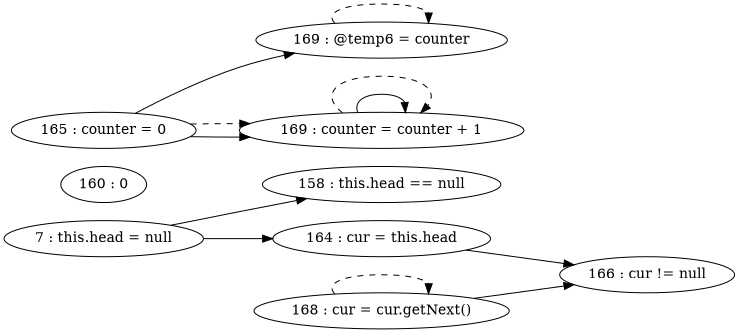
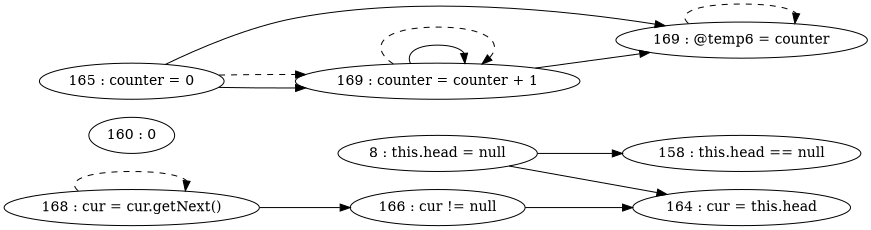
  digraph {
    rankdir=LR
-   "7 : this.head = null"
+   "7 : this.head = null" [label="8 : this.head = null"]
    "158 : this.head == null"
    "164 : cur = this.head"
    "166 : cur != null"
    "168 : cur = cur.getNext()"
    "160 : 0"
    "165 : counter = 0"
    "169 : @temp6 = counter"
    "169 : counter = counter + 1"
    "7 : this.head = null" -> "158 : this.head == null"
    "7 : this.head = null" -> "164 : cur = this.head"
-   "164 : cur = this.head" -> "166 : cur != null"
+   "166 : cur != null" -> "164 : cur = this.head"
    "168 : cur = cur.getNext()" -> "166 : cur != null"
    "168 : cur = cur.getNext()" -> "168 : cur = cur.getNext()" [style=dashed]
    "165 : counter = 0" -> "169 : @temp6 = counter"
    "165 : counter = 0" -> "169 : counter = counter + 1"
    "165 : counter = 0" -> "169 : counter = counter + 1" [style=dashed]
    "169 : @temp6 = counter" -> "169 : @temp6 = counter" [style=dashed]
+   "169 : counter = counter + 1" -> "169 : @temp6 = counter"
    "169 : counter = counter + 1" -> "169 : counter = counter + 1"
    "169 : counter = counter + 1" -> "169 : counter = counter + 1" [style=dashed]
  }
